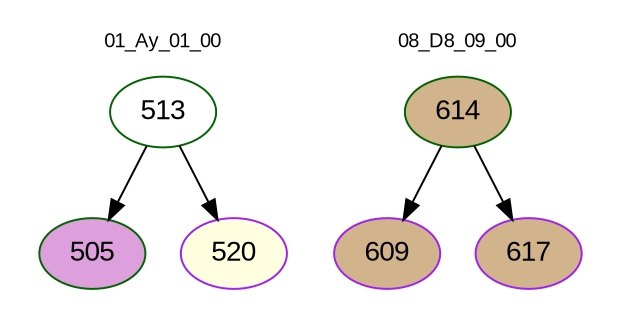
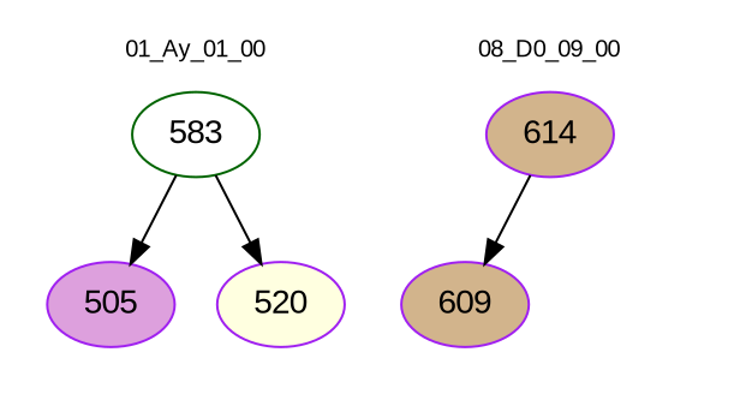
  digraph {
    fontname="Liberation Sans"
    node [color=darkgreen fillcolor=tan fontname="Liberation Sans" style=filled]
    edge [color=black fontname="Liberation Sans"]
-   n1 [fillcolor=white label=513]
-   n2 [fillcolor=plum label=505]
+   n1 [fillcolor=white label=583]
+   n2 [color=purple fillcolor=plum label=505]
    n3 [color=purple fillcolor=lightyellow label=520]
-   n4 [label=614]
+   n4 [color=purple label=614]
    n5 [color=purple label=609]
-   n6 [color=purple label=617]
    subgraph cluster_1 {
      color=white
      fontsize=10
      label="01_Ay_01_00"
      n1
      n2
      n3
    }
    subgraph cluster_2 {
      color=white
      fontsize=10
-     label="08_D8_09_00"
+     label="08_D0_09_00"
      n4
      n5
-     n6
    }
    n1 -> n2
    n1 -> n3
    n4 -> n5
-   n4 -> n6
  }
